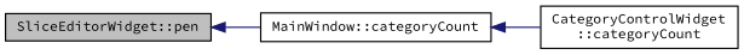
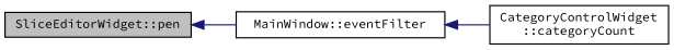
  digraph {
    fontname="Source Code Pro"
    rankdir=LR
    node [color=black fillcolor=white fontname="Source Code Pro" fontsize=10 shape=record style=filled]
    edge [color=midnightblue dir=back fontname="Source Code Pro" fontsize=10 labelfontname=Helvetica labelfontsize=10 style=solid]
    n1 [fillcolor=grey75 fontcolor=black height=0.2 label="SliceEditorWidget::pen" width=0.4]
-   n2 [height=0.2 label="MainWindow::categoryCount" width=0.4]
+   n2 [height=0.2 label="MainWindow::eventFilter" width=0.4]
    n3 [height=0.2 label="CategoryControlWidget\l::categoryCount" width=0.4]
    n1 -> n2
    n2 -> n3
  }
